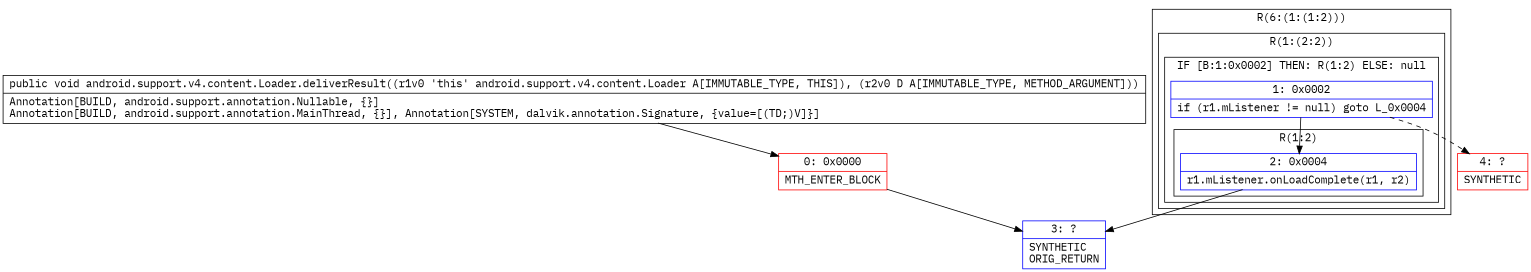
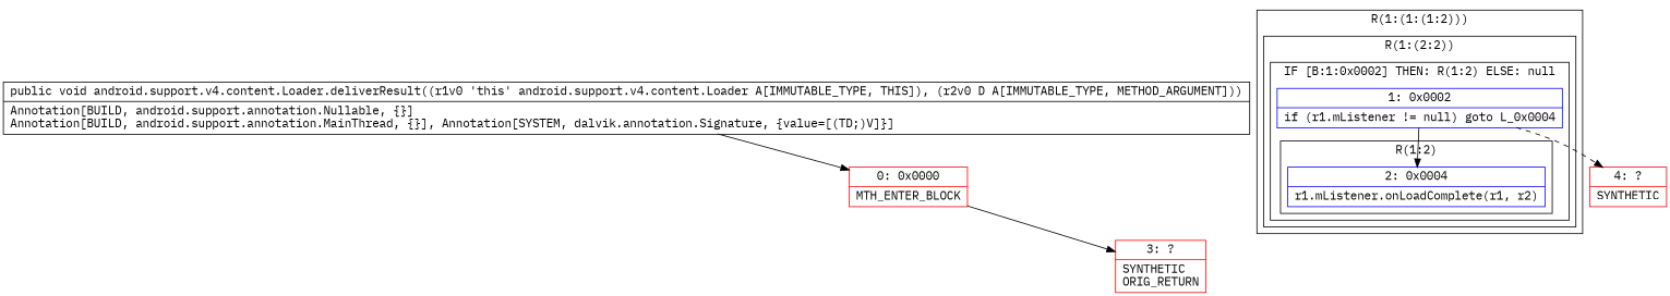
  digraph {
    fontname="IBM Plex Mono"
    node [color=red fontname="IBM Plex Mono" shape=record]
    edge [fontname="IBM Plex Mono"]
    n1 [color=blue label="{2\:\ 0x0004|r1.mListener.onLoadComplete(r1, r2)\l}"]
    n2 [color=blue label="{1\:\ 0x0002|if (r1.mListener != null) goto L_0x0004\l}"]
-   n3 [color=blue label="{3\:\ ?|SYNTHETIC\lORIG_RETURN\l}"]
+   n3 [label="{3\:\ ?|SYNTHETIC\lORIG_RETURN\l}"]
    n4 [label="{4\:\ ?|SYNTHETIC\l}"]
    n5 [label="{0\:\ 0x0000|MTH_ENTER_BLOCK\l}"]
    n6 [label="{public void android.support.v4.content.Loader.deliverResult((r1v0 'this' android.support.v4.content.Loader A[IMMUTABLE_TYPE, THIS]), (r2v0 D A[IMMUTABLE_TYPE, METHOD_ARGUMENT]))  | Annotation[BUILD, android.support.annotation.Nullable, \{\}]\lAnnotation[BUILD, android.support.annotation.MainThread, \{\}], Annotation[SYSTEM, dalvik.annotation.Signature, \{value=[(TD;)V]\}]\l}" color=""]
    subgraph cluster_1 {
-     label="R(6:(1:(1:2)))"
+     label="R(1:(1:(1:2)))"
      subgraph cluster_2 {
        label="R(1:(2:2))"
        subgraph cluster_3 {
          label="IF [B:1:0x0002] THEN: R(1:2) ELSE: null"
          n2
          subgraph cluster_4 {
            label="R(1:2)"
            n1
          }
        }
      }
    }
-   n1 -> n3
    n2 -> n1
    n2 -> n4 [style=dashed]
    n5 -> n3
    n6 -> n5
  }
